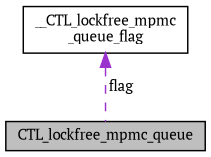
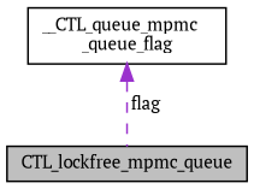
  digraph {
    fontname="PT Serif"
    node [color=black fontname="PT Serif" fontsize=10 shape=record style=filled]
    n1 [fillcolor=grey75 fontcolor=black height=0.2 label=CTL_lockfree_mpmc_queue width=0.4]
-   n2 [fillcolor=white height=0.2 label="__CTL_lockfree_mpmc\l_queue_flag" width=0.4]
+   n2 [fillcolor=white height=0.2 label="__CTL_queue_mpmc\l_queue_flag" width=0.4]
    n2 -> n1 [color=darkorchid3 dir=back fontname="PT Serif" fontsize=10 label=" flag" labelfontname=Helvetica labelfontsize=10 style=dashed]
  }
